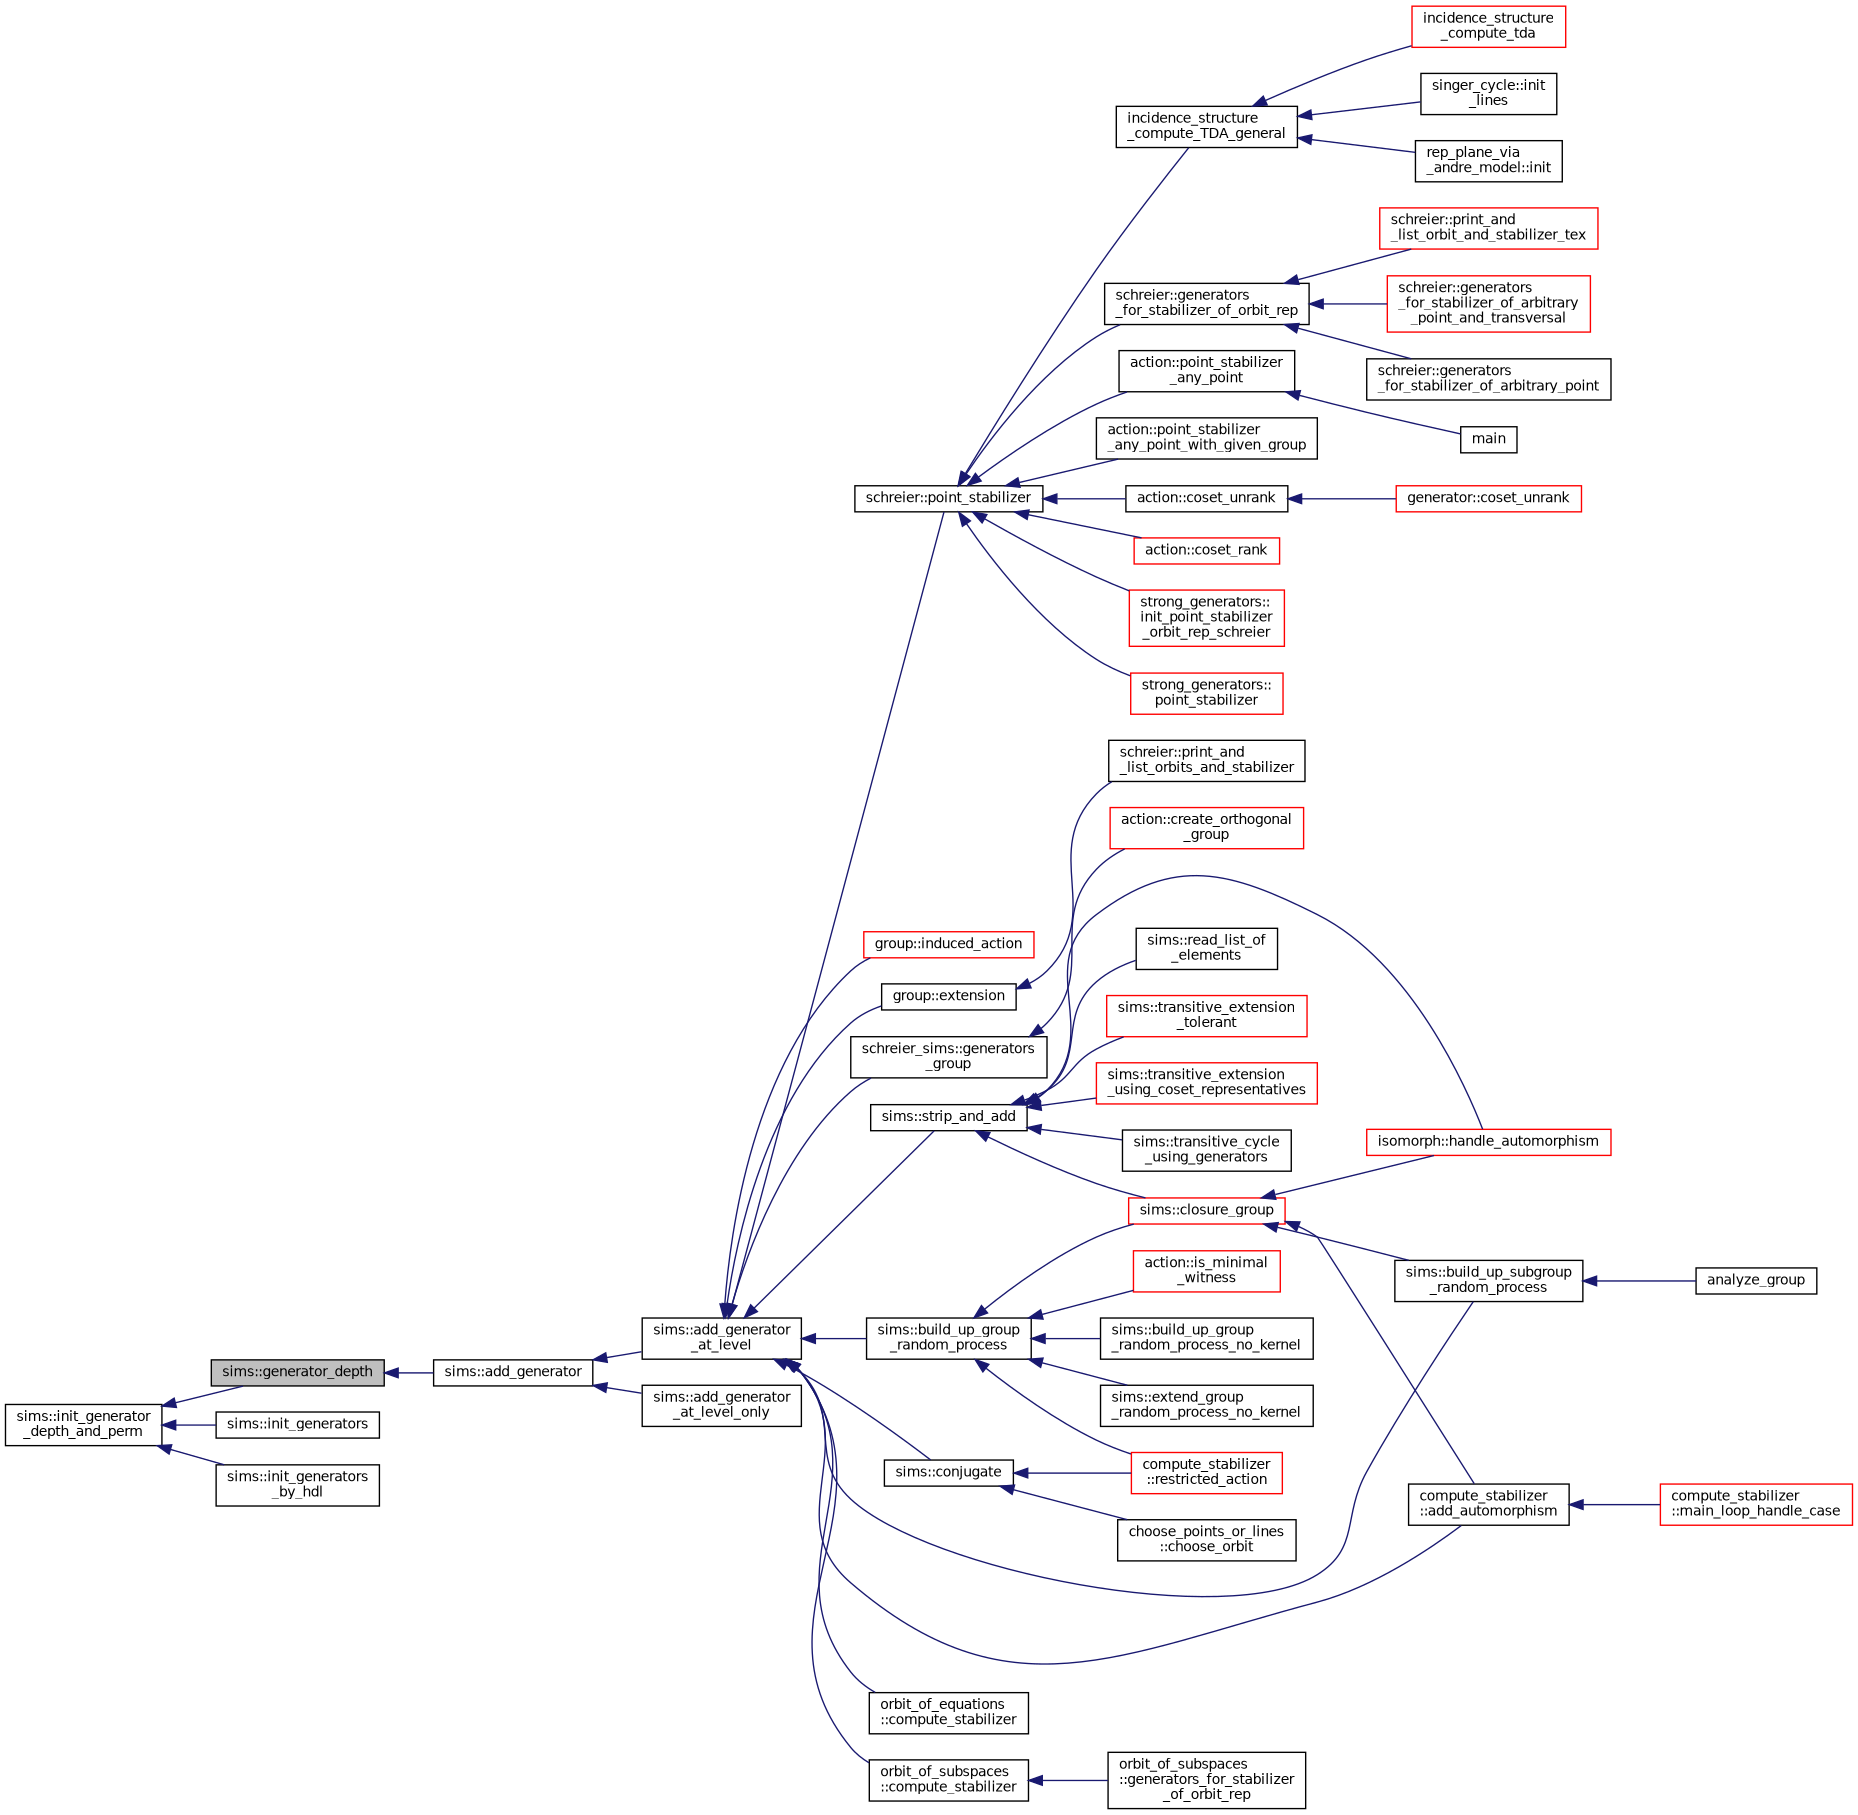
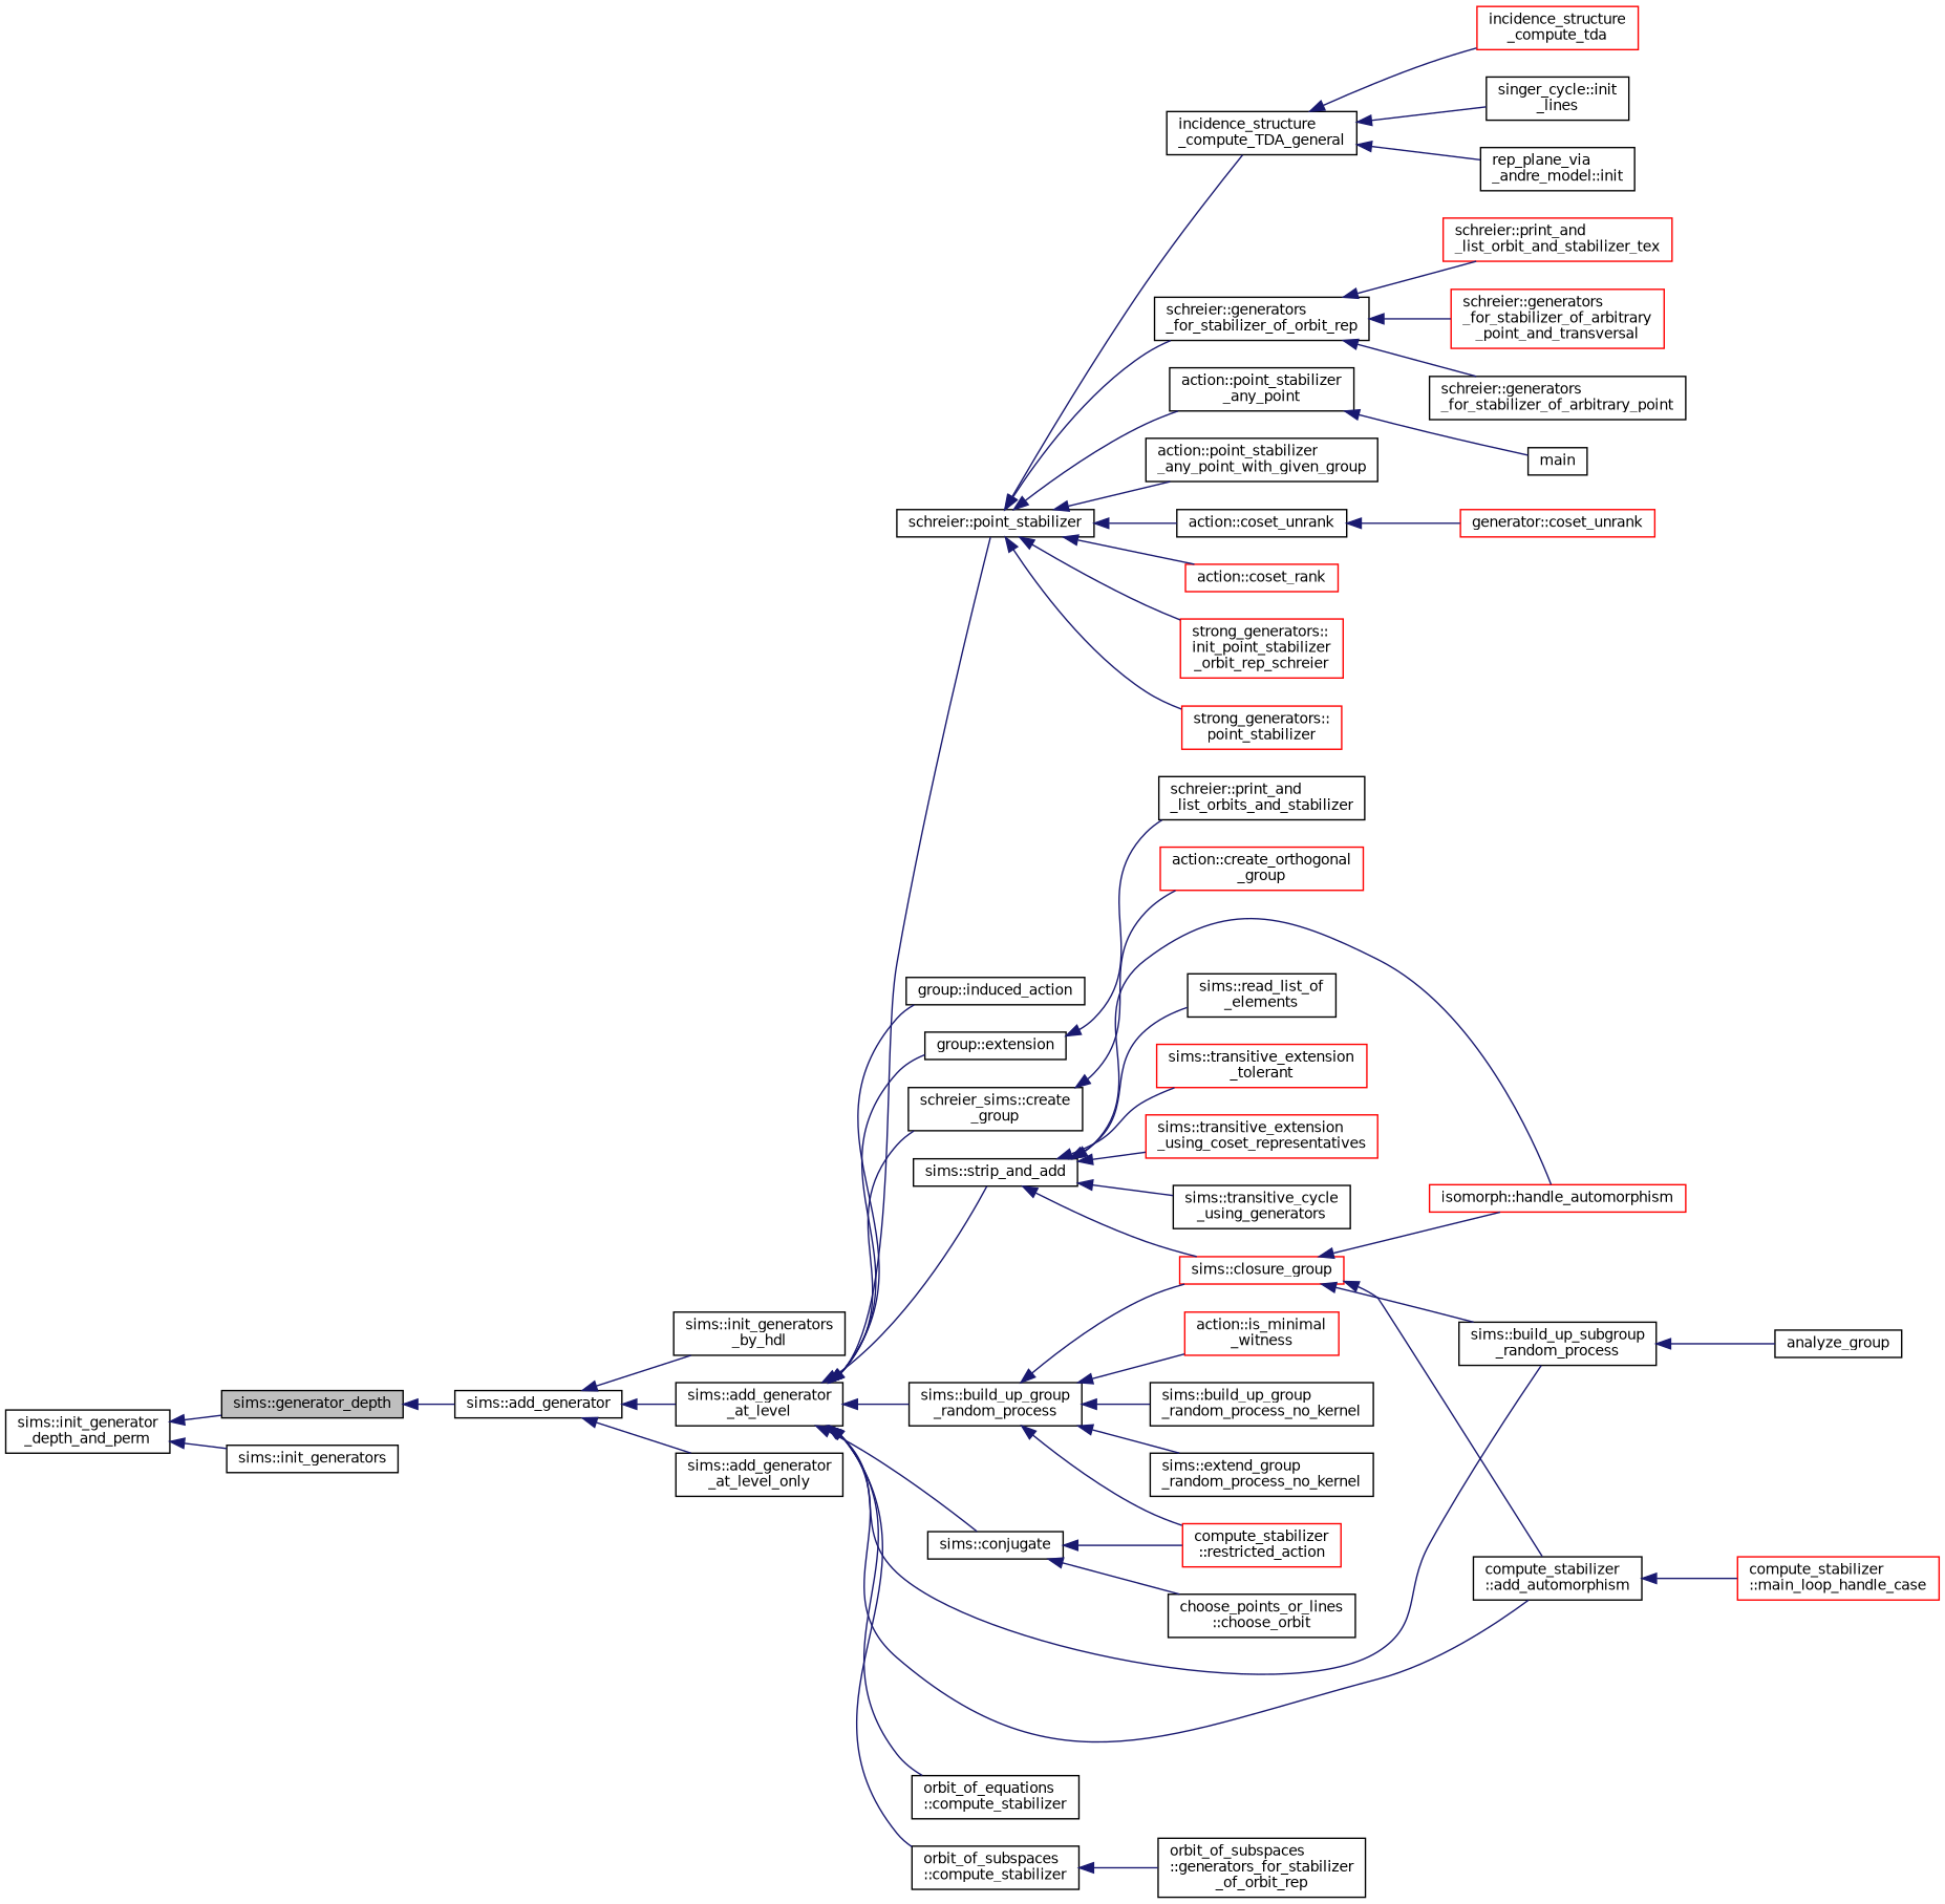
  digraph {
    rankdir=LR
    node [color=black fillcolor=white fontname=Helvetica fontsize=10 shape=record style=filled]
    edge [color=midnightblue dir=back fontname=Helvetica fontsize=10 labelfontname=Helvetica labelfontsize=10 style=solid]
    n1 [fillcolor=grey75 fontcolor=black height=0.2 label="sims::generator_depth" width=0.4]
    n2 [height=0.2 label="sims::add_generator" width=0.4]
    n3 [height=0.2 label="sims::init_generator\l_depth_and_perm" width=0.4]
    n4 [height=0.2 label="sims::init_generators" width=0.4]
    n5 [height=0.2 label="sims::init_generators\l_by_hdl" width=0.4]
    n6 [height=0.2 label="sims::add_generator\l_at_level" width=0.4]
    n7 [height=0.2 label="sims::add_generator\l_at_level_only" width=0.4]
    n8 [height=0.2 label="schreier::point_stabilizer" width=0.4]
-   n9 [color=red height=0.2 label="group::induced_action" width=0.4]
+   n9 [height=0.2 label="group::induced_action" width=0.4]
    n10 [height=0.2 label="group::extension" width=0.4]
-   n11 [height=0.2 label="schreier_sims::generators\l_group" width=0.4]
+   n11 [height=0.2 label="schreier_sims::create\l_group" width=0.4]
    n12 [height=0.2 label="sims::strip_and_add" width=0.4]
    n13 [height=0.2 label="sims::build_up_group\l_random_process" width=0.4]
    n14 [height=0.2 label="sims::build_up_subgroup\l_random_process" width=0.4]
    n15 [height=0.2 label="compute_stabilizer\l::add_automorphism" width=0.4]
    n16 [height=0.2 label="sims::conjugate" width=0.4]
    n17 [height=0.2 label="orbit_of_equations\l::compute_stabilizer" width=0.4]
    n18 [height=0.2 label="orbit_of_subspaces\l::compute_stabilizer" width=0.4]
    n19 [height=0.2 label="incidence_structure\l_compute_TDA_general" width=0.4]
    n20 [height=0.2 label="schreier::generators\l_for_stabilizer_of_orbit_rep" width=0.4]
    n21 [height=0.2 label="action::point_stabilizer\l_any_point" width=0.4]
    n22 [height=0.2 label="action::point_stabilizer\l_any_point_with_given_group" width=0.4]
    n23 [height=0.2 label="action::coset_unrank" width=0.4]
    n24 [color=red height=0.2 label="action::coset_rank" width=0.4]
    n25 [color=red height=0.2 label="strong_generators::\linit_point_stabilizer\l_orbit_rep_schreier" width=0.4]
    n26 [color=red height=0.2 label="strong_generators::\lpoint_stabilizer" width=0.4]
    n27 [height=0.2 label="schreier::print_and\l_list_orbits_and_stabilizer" width=0.4]
    n28 [color=red height=0.2 label="action::create_orthogonal\l_group" width=0.4]
    n29 [color=red height=0.2 label="sims::transitive_extension\l_tolerant" width=0.4]
    n30 [color=red height=0.2 label="sims::transitive_extension\l_using_coset_representatives" width=0.4]
    n31 [height=0.2 label="sims::transitive_cycle\l_using_generators" width=0.4]
    n32 [color=red height=0.2 label="sims::closure_group" width=0.4]
    n33 [color=red height=0.2 label="isomorph::handle_automorphism" width=0.4]
    n34 [height=0.2 label="sims::read_list_of\l_elements" width=0.4]
    n35 [color=red height=0.2 label="action::is_minimal\l_witness" width=0.4]
    n36 [height=0.2 label="sims::build_up_group\l_random_process_no_kernel" width=0.4]
    n37 [height=0.2 label="sims::extend_group\l_random_process_no_kernel" width=0.4]
    n38 [color=red height=0.2 label="compute_stabilizer\l::restricted_action" width=0.4]
    n39 [height=0.2 label=analyze_group width=0.4]
    n40 [color=red height=0.2 label="compute_stabilizer\l::main_loop_handle_case" width=0.4]
    n41 [height=0.2 label="choose_points_or_lines\l::choose_orbit" width=0.4]
    n42 [height=0.2 label="orbit_of_subspaces\l::generators_for_stabilizer\l_of_orbit_rep" width=0.4]
    n43 [color=red height=0.2 label="incidence_structure\l_compute_tda" width=0.4]
    n44 [height=0.2 label="singer_cycle::init\l_lines" width=0.4]
    n45 [height=0.2 label="rep_plane_via\l_andre_model::init" width=0.4]
    n46 [color=red height=0.2 label="schreier::print_and\l_list_orbit_and_stabilizer_tex" width=0.4]
    n47 [color=red height=0.2 label="schreier::generators\l_for_stabilizer_of_arbitrary\l_point_and_transversal" width=0.4]
    n48 [height=0.2 label="schreier::generators\l_for_stabilizer_of_arbitrary_point" width=0.4]
    n49 [height=0.2 label=main width=0.4]
    n50 [color=red height=0.2 label="generator::coset_unrank" width=0.4]
    n1 -> n2
    n2 -> n6
    n2 -> n7
    n3 -> n1
    n3 -> n4
-   n3 -> n5
+   n2 -> n5
    n6 -> n8
    n6 -> n9
    n6 -> n10
    n6 -> n11
    n6 -> n12
    n6 -> n13
    n6 -> n14
    n6 -> n15
    n6 -> n16
    n6 -> n17
    n6 -> n18
    n8 -> n19
    n8 -> n20
    n8 -> n21
    n8 -> n22
    n8 -> n23
    n8 -> n24
    n8 -> n25
    n8 -> n26
    n10 -> n27
    n11 -> n28
    n12 -> n29
    n12 -> n30
    n12 -> n31
    n12 -> n32
    n12 -> n33
    n12 -> n34
    n13 -> n32
    n13 -> n35
    n13 -> n36
    n13 -> n37
    n13 -> n38
    n14 -> n39
    n15 -> n40
    n16 -> n38
    n16 -> n41
    n18 -> n42
    n19 -> n43
    n19 -> n44
    n19 -> n45
    n20 -> n46
    n20 -> n47
    n20 -> n48
    n21 -> n49
    n23 -> n50
    n32 -> n14
    n32 -> n15
    n32 -> n33
  }
